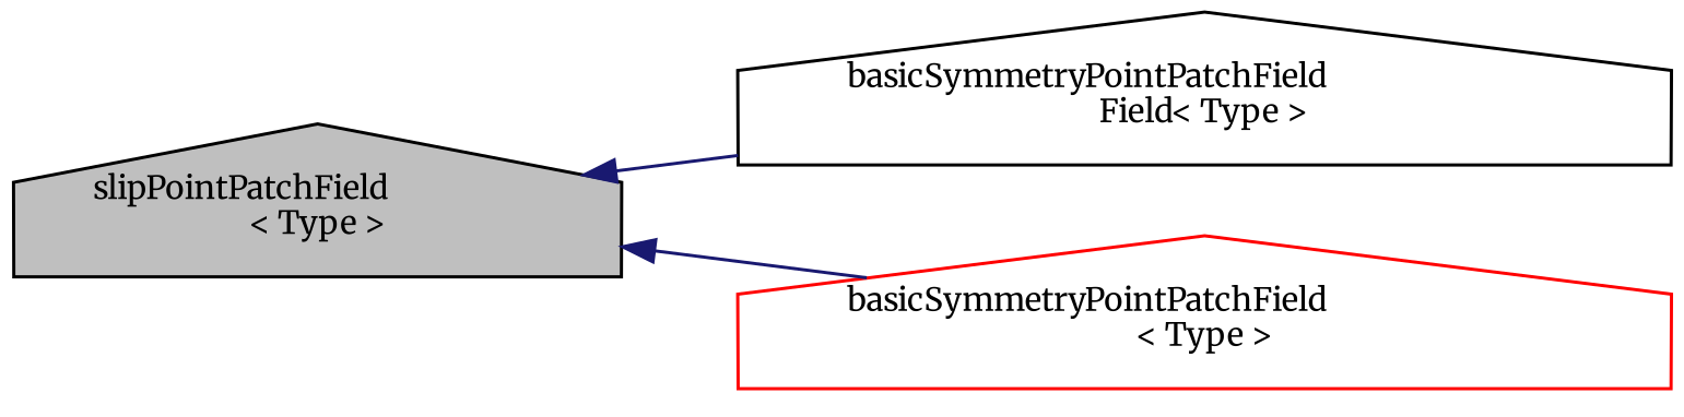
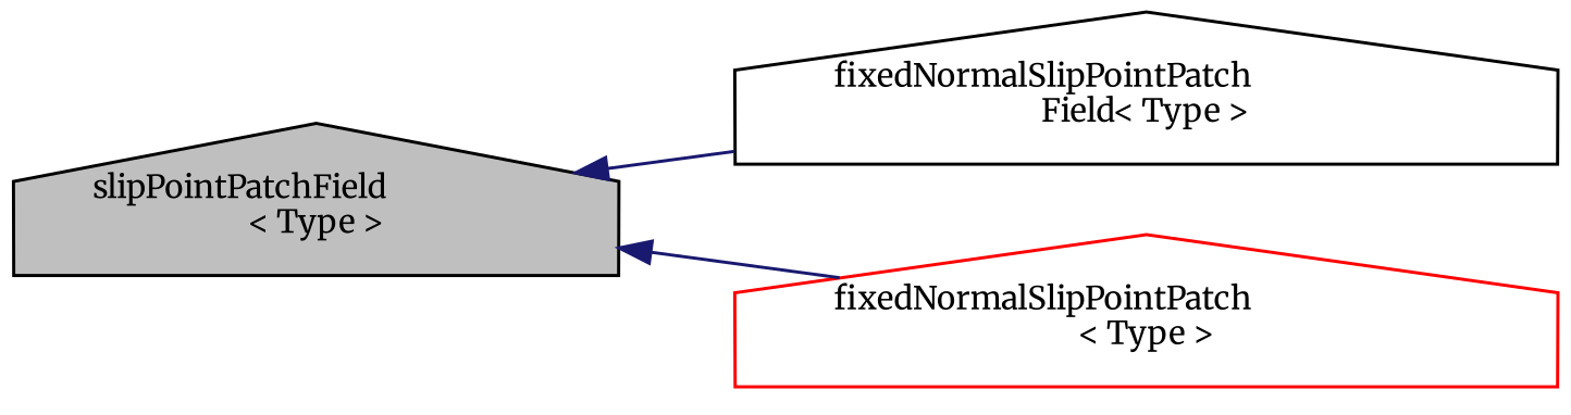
  digraph {
    fontname=Merriweather
    rankdir=LR
    node [color=black fontname=Merriweather fontsize=10 shape=house]
    edge [color=midnightblue dir=back fontname=Merriweather fontsize=10 labelfontname=FreeSans labelfontsize=10 style=solid]
    n1 [fillcolor=grey75 fontcolor=black height=0.2 label="slipPointPatchField\l\< Type \>" style=filled width=0.4]
-   n2 [height=0.2 label="basicSymmetryPointPatchField\lField\< Type \>" width=0.4]
-   n3 [color=red height=0.2 label="basicSymmetryPointPatchField\l\< Type \>" width=0.4]
+   n2 [height=0.2 label="fixedNormalSlipPointPatch\lField\< Type \>" width=0.4]
+   n3 [color=red height=0.2 label="fixedNormalSlipPointPatch\l\< Type \>" width=0.4]
    n1 -> n2
    n1 -> n3
  }
